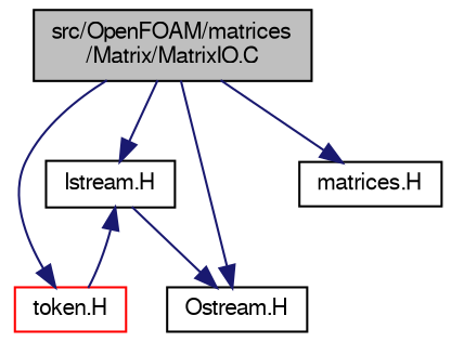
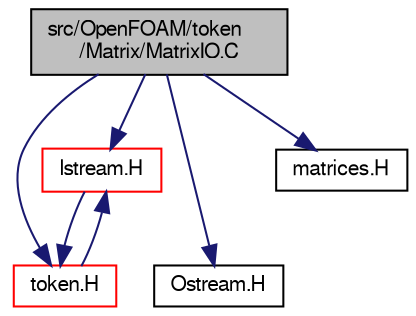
  digraph {
    node [color=black fontname=FreeSans fontsize=10 shape=record]
    edge [color=midnightblue fontname=FreeSans fontsize=10 labelfontname=FreeSans labelfontsize=10 style=solid]
-   n1 [fillcolor=grey75 fontcolor=black height=0.2 label="src/OpenFOAM/matrices\l/Matrix/MatrixIO.C" style=filled width=0.4]
-   n2 [height=0.2 label="Istream.H" width=0.4]
+   n1 [fillcolor=grey75 fontcolor=black height=0.2 label="src/OpenFOAM/token\l/Matrix/MatrixIO.C" style=filled width=0.4]
+   n2 [color=red height=0.2 label="Istream.H" width=0.4]
    n3 [color=red height=0.2 label="token.H" width=0.4]
    n4 [height=0.2 label="Ostream.H" width=0.4]
    n5 [height=0.2 label="matrices.H" width=0.4]
    n1 -> n2
    n1 -> n3
    n1 -> n4
    n1 -> n5
-   n2 -> n4
+   n2 -> n3
    n3 -> n2
  }
